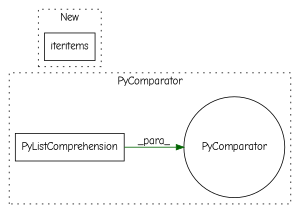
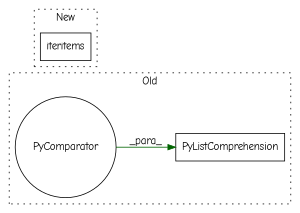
  digraph {
    rankdir=LR
    fontname="Comic Neue"
    node [shape=box fontname="Comic Neue"]
    n1 [a=109 l=129 label=PyListComprehension s=6449]
    n2 [a=113 l=40 label=PyComparator s=6530 shape=circle]
    n3 [a=32 l="10,1" label=iteritems s="6587,6604"]
    subgraph cluster_1 {
-     label=PyComparator
+     label=Old
      style=dotted
      n1
      n2
    }
    subgraph cluster_2 {
      label=New
      style=dotted
      n3
    }
-   n1 -> n2 [label=_para_ color=darkgreen fontname="Comic Neue"]
+   n2 -> n1 [label=_para_ color=darkgreen fontname="Comic Neue"]
  }
